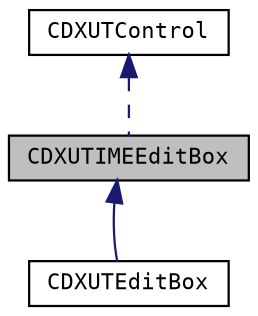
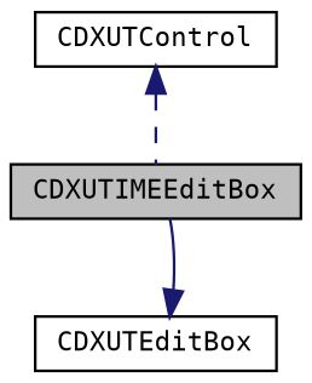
  digraph {
    fontname="DejaVu Sans Mono"
    node [color=black fillcolor=white fontname="DejaVu Sans Mono" fontsize=10 shape=record style=filled]
    edge [color=midnightblue dir=back fontname="DejaVu Sans Mono" fontsize=10 labelfontname=Helvetica labelfontsize=10]
    n1 [fillcolor=grey75 fontcolor=black height=0.2 label=CDXUTIMEEditBox width=0.4]
    n2 [height=0.2 label=CDXUTEditBox width=0.4]
    n3 [height=0.2 label=CDXUTControl width=0.4]
-   n1 -> n2 [style=solid]
+   n2 -> n1 [style=solid]
    n3 -> n1 [style=dashed]
  }
